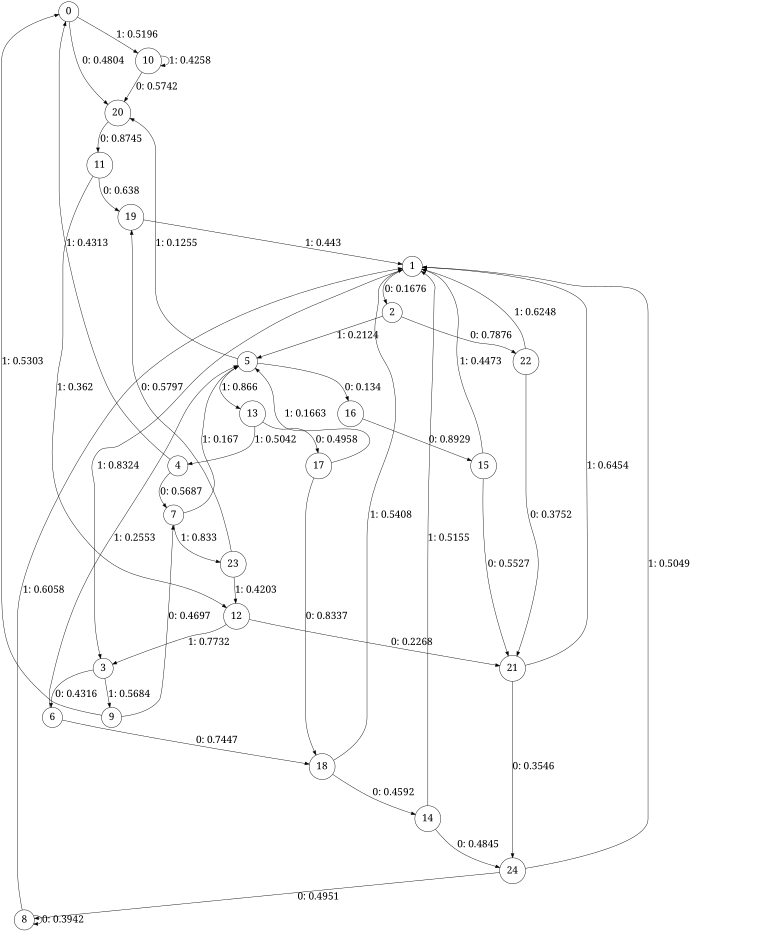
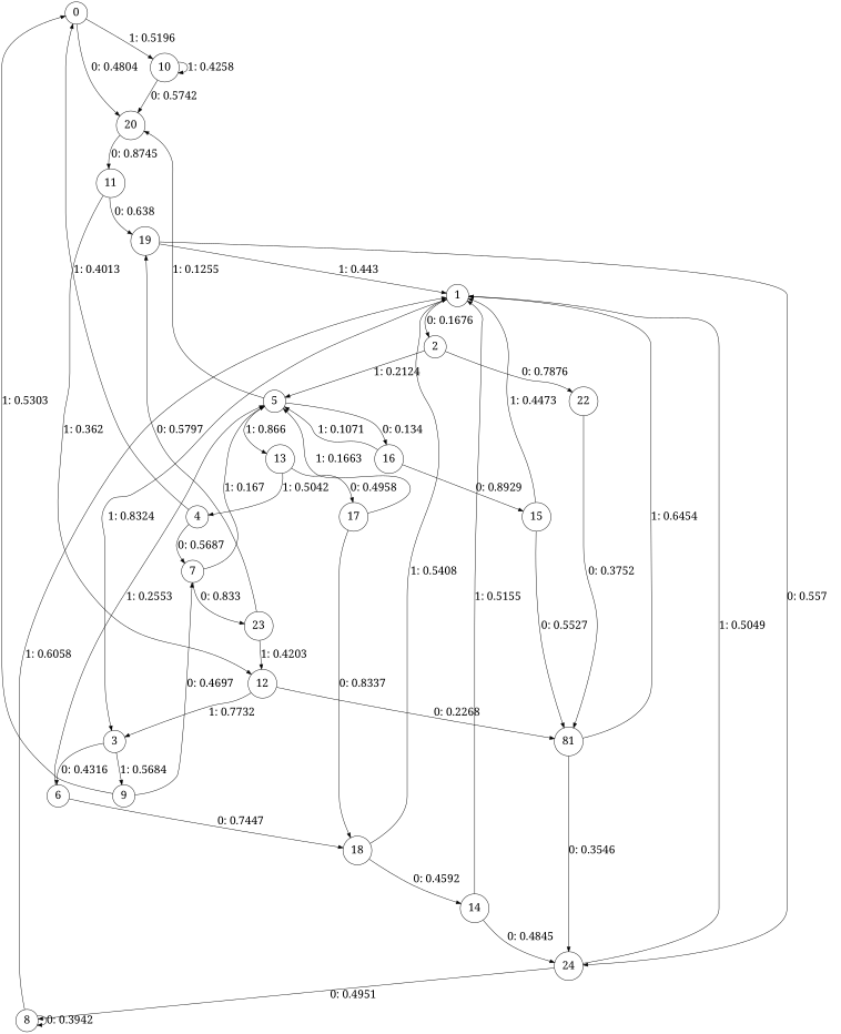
  digraph {
    fontname="Noto Serif"
    node [fontname="Noto Serif" fontsize=24 shape=circle]
    edge [fontname="Noto Serif" fontsize=24]
    0
    20
    10
    11
    5
    16
    13
    19
    12
    1
    2
    3
    22
    6
    9
-   21
+   21 [label=81]
    18
    7
    24
    15
    4
    17
    14
    23
    8
    0 -> 20 [label="0: 0.4804   "]
    0 -> 10 [label="1: 0.5196   "]
    20 -> 11 [label="0: 0.8745   "]
    10 -> 20 [label="0: 0.5742   "]
    10 -> 10 [label="1: 0.4258   "]
    11 -> 19 [label="0: 0.638    "]
    11 -> 12 [label="1: 0.362    "]
    5 -> 20 [label="1: 0.1255   "]
    5 -> 16 [label="0: 0.134    "]
    5 -> 13 [label="1: 0.866    "]
+   16 -> 5 [label="1: 0.1071   "]
    16 -> 15 [label="0: 0.8929   "]
    13 -> 4 [label="1: 0.5042   "]
    13 -> 17 [label="0: 0.4958   "]
    19 -> 1 [label="1: 0.443    "]
+   19 -> 24 [label="0: 0.557    "]
    12 -> 3 [label="1: 0.7732   "]
    12 -> 21 [label="0: 0.2268   "]
    1 -> 2 [label="0: 0.1676   "]
    1 -> 3 [label="1: 0.8324   "]
    2 -> 5 [label="1: 0.2124   "]
    2 -> 22 [label="0: 0.7876   "]
    3 -> 6 [label="0: 0.4316   "]
    3 -> 9 [label="1: 0.5684   "]
-   22 -> 1 [label="1: 0.6248   "]
    22 -> 21 [label="0: 0.3752   "]
    6 -> 5 [label="1: 0.2553   "]
    6 -> 18 [label="0: 0.7447   "]
    9 -> 0 [label="1: 0.5303   "]
    9 -> 7 [label="0: 0.4697   "]
    21 -> 1 [label="1: 0.6454   "]
    21 -> 24 [label="0: 0.3546   "]
    18 -> 1 [label="1: 0.5408   "]
    18 -> 14 [label="0: 0.4592   "]
    7 -> 5 [label="1: 0.167    "]
-   7 -> 23 [label="1: 0.833    "]
+   7 -> 23 [label="0: 0.833    "]
    24 -> 1 [label="1: 0.5049   "]
    24 -> 8 [label="0: 0.4951   "]
    15 -> 1 [label="1: 0.4473   "]
    15 -> 21 [label="0: 0.5527   "]
-   4 -> 0 [label="1: 0.4313   "]
+   4 -> 0 [label="1: 0.4013   "]
    4 -> 7 [label="0: 0.5687   "]
    17 -> 5 [label="1: 0.1663   "]
    17 -> 18 [label="0: 0.8337   "]
    14 -> 1 [label="1: 0.5155   "]
    14 -> 24 [label="0: 0.4845   "]
    23 -> 19 [label="0: 0.5797   "]
    23 -> 12 [label="1: 0.4203   "]
    8 -> 1 [label="1: 0.6058   "]
    8 -> 8 [label="0: 0.3942   "]
  }
